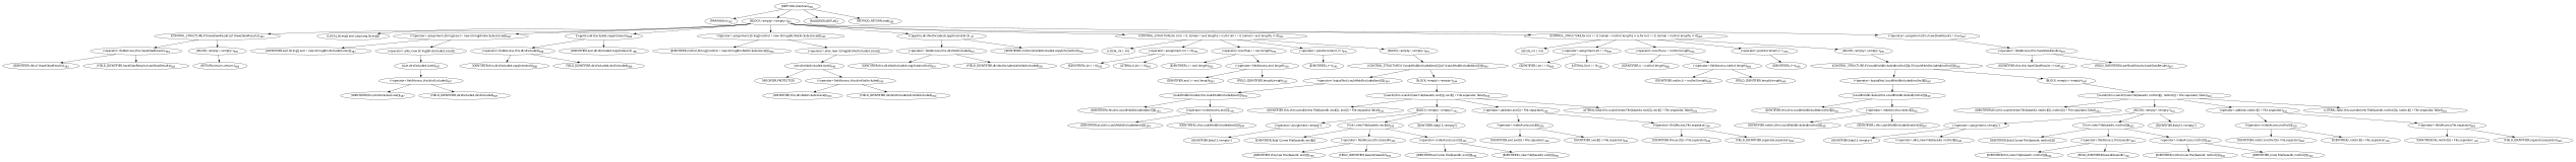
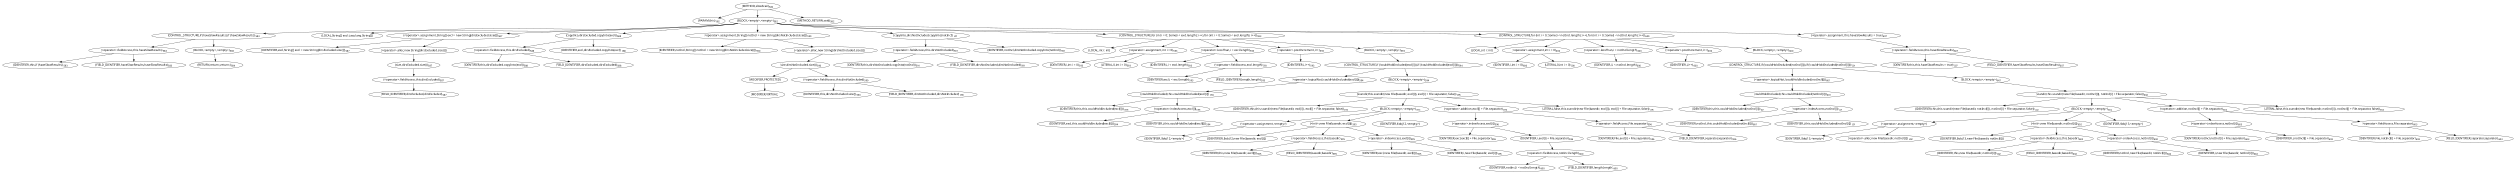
  digraph {
    fontname="Noto Sans"
    node [fontname="Noto Sans"]
    edge [fontname="Noto Sans"]
    n1 [label=<(METHOD,slowScan)<SUB>582</SUB>>]
    n2 [label=<(PARAM,this)<SUB>582</SUB>>]
    n3 [label=<(BLOCK,&lt;empty&gt;,&lt;empty&gt;)<SUB>582</SUB>>]
    n4 [label=<(MODIFIER,VIRTUAL)>]
    n5 [label=<(METHOD_RETURN,void)<SUB>582</SUB>>]
    n6 [label=<(CONTROL_STRUCTURE,if (haveSlowResults),if (haveSlowResults))<SUB>583</SUB>>]
    n7 [label=<(LOCAL,String[] excl: java.lang.String[])>]
    n8 [label=<(&lt;operator&gt;.assignment,String[] excl = new String[dirsExcluded.size()])<SUB>587</SUB>>]
    n9 [label=<(copyInto,dirsExcluded.copyInto(excl))<SUB>588</SUB>>]
    n10 [label=<(&lt;operator&gt;.assignment,String[] notIncl = new String[dirsNotIncluded.size()])<SUB>590</SUB>>]
    n11 [label=<(copyInto,dirsNotIncluded.copyInto(notIncl))<SUB>591</SUB>>]
    n12 [label=<(CONTROL_STRUCTURE,for (int i = 0; Some(i &lt; excl.length); i++),for (int i = 0; Some(i &lt; excl.length); i++))<SUB>593</SUB>>]
    n13 [label=<(CONTROL_STRUCTURE,for (int i = 0; Some(i &lt; notIncl.length); i++),for (int i = 0; Some(i &lt; notIncl.length); i++))<SUB>600</SUB>>]
    n14 [label=<(&lt;operator&gt;.assignment,this.haveSlowResults = true)<SUB>607</SUB>>]
    n15 [label=<(MODIFIER,PROTECTED)>]
    n16 [label=<(&lt;operator&gt;.fieldAccess,this.haveSlowResults)<SUB>583</SUB>>]
    n17 [label=<(BLOCK,&lt;empty&gt;,&lt;empty&gt;)<SUB>583</SUB>>]
    n18 [label=<(IDENTIFIER,excl,String[] excl = new String[dirsExcluded.size()])<SUB>587</SUB>>]
    n19 [label=<(&lt;operator&gt;.alloc,new String[dirsExcluded.size()])>]
    n20 [label=<(&lt;operator&gt;.fieldAccess,this.dirsExcluded)<SUB>588</SUB>>]
    n21 [label=<(IDENTIFIER,excl,dirsExcluded.copyInto(excl))<SUB>588</SUB>>]
    n22 [label=<(IDENTIFIER,notIncl,String[] notIncl = new String[dirsNotIncluded.size()])<SUB>590</SUB>>]
    n23 [label=<(&lt;operator&gt;.alloc,new String[dirsNotIncluded.size()])>]
    n24 [label=<(&lt;operator&gt;.fieldAccess,this.dirsNotIncluded)<SUB>591</SUB>>]
    n25 [label=<(IDENTIFIER,notIncl,dirsNotIncluded.copyInto(notIncl))<SUB>591</SUB>>]
    n26 [label=<(LOCAL,int i: int)>]
    n27 [label=<(&lt;operator&gt;.assignment,int i = 0)<SUB>593</SUB>>]
    n28 [label=<(&lt;operator&gt;.lessThan,i &lt; excl.length)<SUB>593</SUB>>]
    n29 [label=<(&lt;operator&gt;.postIncrement,i++)<SUB>593</SUB>>]
    n30 [label=<(BLOCK,&lt;empty&gt;,&lt;empty&gt;)<SUB>593</SUB>>]
    n31 [label=<(LOCAL,int i: int)>]
    n32 [label=<(&lt;operator&gt;.assignment,int i = 0)<SUB>600</SUB>>]
    n33 [label=<(&lt;operator&gt;.lessThan,i &lt; notIncl.length)<SUB>600</SUB>>]
    n34 [label=<(&lt;operator&gt;.postIncrement,i++)<SUB>600</SUB>>]
    n35 [label=<(BLOCK,&lt;empty&gt;,&lt;empty&gt;)<SUB>600</SUB>>]
    n36 [label=<(&lt;operator&gt;.fieldAccess,this.haveSlowResults)<SUB>607</SUB>>]
    n37 [label=<(IDENTIFIER,this,if (haveSlowResults))<SUB>583</SUB>>]
    n38 [label=<(FIELD_IDENTIFIER,haveSlowResults,haveSlowResults)<SUB>583</SUB>>]
    n39 [label=<(RETURN,return;,return;)<SUB>584</SUB>>]
    n40 [label=<(size,dirsExcluded.size())<SUB>587</SUB>>]
    n41 [label=<(&lt;operator&gt;.fieldAccess,this.dirsExcluded)<SUB>587</SUB>>]
-   n42 [label=<(IDENTIFIER,this,dirsExcluded.size())<SUB>587</SUB>>]
    n43 [label=<(FIELD_IDENTIFIER,dirsExcluded,dirsExcluded)<SUB>587</SUB>>]
    n44 [label=<(IDENTIFIER,this,dirsExcluded.copyInto(excl))<SUB>588</SUB>>]
    n45 [label=<(FIELD_IDENTIFIER,dirsExcluded,dirsExcluded)<SUB>588</SUB>>]
    n46 [label=<(size,dirsNotIncluded.size())<SUB>590</SUB>>]
    n47 [label=<(&lt;operator&gt;.fieldAccess,this.dirsNotIncluded)<SUB>590</SUB>>]
    n48 [label=<(IDENTIFIER,this,dirsNotIncluded.size())<SUB>590</SUB>>]
    n49 [label=<(FIELD_IDENTIFIER,dirsNotIncluded,dirsNotIncluded)<SUB>590</SUB>>]
    n50 [label=<(IDENTIFIER,this,dirsNotIncluded.copyInto(notIncl))<SUB>591</SUB>>]
    n51 [label=<(FIELD_IDENTIFIER,dirsNotIncluded,dirsNotIncluded)<SUB>591</SUB>>]
    n52 [label=<(IDENTIFIER,i,int i = 0)<SUB>593</SUB>>]
    n53 [label=<(LITERAL,0,int i = 0)<SUB>593</SUB>>]
    n54 [label=<(IDENTIFIER,i,i &lt; excl.length)<SUB>593</SUB>>]
    n55 [label=<(&lt;operator&gt;.fieldAccess,excl.length)<SUB>593</SUB>>]
    n56 [label=<(IDENTIFIER,i,i++)<SUB>593</SUB>>]
    n57 [label=<(CONTROL_STRUCTURE,if (!couldHoldIncluded(excl[i])),if (!couldHoldIncluded(excl[i])))<SUB>594</SUB>>]
    n58 [label=<(IDENTIFIER,excl,i &lt; excl.length)<SUB>593</SUB>>]
    n59 [label=<(FIELD_IDENTIFIER,length,length)<SUB>593</SUB>>]
    n60 [label=<(&lt;operator&gt;.logicalNot,!couldHoldIncluded(excl[i]))<SUB>594</SUB>>]
    n61 [label=<(BLOCK,&lt;empty&gt;,&lt;empty&gt;)<SUB>594</SUB>>]
    n62 [label=<(couldHoldIncluded,this.couldHoldIncluded(excl[i]))<SUB>594</SUB>>]
    n63 [label=<(scandir,this.scandir(new File(basedir, excl[i]), excl[i] + File.separator, false))<SUB>595</SUB>>]
    n64 [label=<(IDENTIFIER,this,this.couldHoldIncluded(excl[i]))<SUB>594</SUB>>]
    n65 [label=<(&lt;operator&gt;.indexAccess,excl[i])<SUB>594</SUB>>]
    n66 [label=<(IDENTIFIER,excl,this.couldHoldIncluded(excl[i]))<SUB>594</SUB>>]
    n67 [label=<(IDENTIFIER,i,this.couldHoldIncluded(excl[i]))<SUB>594</SUB>>]
    n68 [label=<(IDENTIFIER,this,this.scandir(new File(basedir, excl[i]), excl[i] + File.separator, false))<SUB>595</SUB>>]
    n69 [label=<(BLOCK,&lt;empty&gt;,&lt;empty&gt;)<SUB>595</SUB>>]
    n70 [label=<(&lt;operator&gt;.addition,excl[i] + File.separator)<SUB>596</SUB>>]
    n71 [label=<(LITERAL,false,this.scandir(new File(basedir, excl[i]), excl[i] + File.separator, false))<SUB>596</SUB>>]
    n72 [label=<(&lt;operator&gt;.assignment,&lt;empty&gt;)>]
    n73 [label=<(&lt;init&gt;,new File(basedir, excl[i]))<SUB>595</SUB>>]
    n74 [label=<(IDENTIFIER,$obj12,&lt;empty&gt;)>]
    n75 [label=<(&lt;operator&gt;.indexAccess,excl[i])<SUB>596</SUB>>]
    n76 [label=<(&lt;operator&gt;.fieldAccess,File.separator)<SUB>596</SUB>>]
    n77 [label=<(IDENTIFIER,$obj12,&lt;empty&gt;)>]
    n78 [label=<(IDENTIFIER,$obj12,new File(basedir, excl[i]))>]
    n79 [label=<(&lt;operator&gt;.fieldAccess,this.basedir)<SUB>595</SUB>>]
    n80 [label=<(&lt;operator&gt;.indexAccess,excl[i])<SUB>595</SUB>>]
    n81 [label=<(IDENTIFIER,this,new File(basedir, excl[i]))<SUB>595</SUB>>]
    n82 [label=<(FIELD_IDENTIFIER,basedir,basedir)<SUB>595</SUB>>]
    n83 [label=<(IDENTIFIER,excl,new File(basedir, excl[i]))<SUB>595</SUB>>]
    n84 [label=<(IDENTIFIER,i,new File(basedir, excl[i]))<SUB>595</SUB>>]
    n85 [label=<(IDENTIFIER,excl,excl[i] + File.separator)<SUB>596</SUB>>]
    n86 [label=<(IDENTIFIER,i,excl[i] + File.separator)<SUB>596</SUB>>]
    n87 [label=<(IDENTIFIER,File,excl[i] + File.separator)<SUB>596</SUB>>]
    n88 [label=<(FIELD_IDENTIFIER,separator,separator)<SUB>596</SUB>>]
    n89 [label=<(IDENTIFIER,i,int i = 0)<SUB>600</SUB>>]
    n90 [label=<(LITERAL,0,int i = 0)<SUB>600</SUB>>]
    n91 [label=<(IDENTIFIER,i,i &lt; notIncl.length)<SUB>600</SUB>>]
    n92 [label=<(&lt;operator&gt;.fieldAccess,notIncl.length)<SUB>600</SUB>>]
    n93 [label=<(IDENTIFIER,i,i++)<SUB>600</SUB>>]
    n94 [label=<(CONTROL_STRUCTURE,if (!couldHoldIncluded(notIncl[i])),if (!couldHoldIncluded(notIncl[i])))<SUB>601</SUB>>]
    n95 [label=<(IDENTIFIER,notIncl,i &lt; notIncl.length)<SUB>600</SUB>>]
    n96 [label=<(FIELD_IDENTIFIER,length,length)<SUB>600</SUB>>]
    n97 [label=<(&lt;operator&gt;.logicalNot,!couldHoldIncluded(notIncl[i]))<SUB>601</SUB>>]
    n98 [label=<(BLOCK,&lt;empty&gt;,&lt;empty&gt;)<SUB>601</SUB>>]
    n99 [label=<(couldHoldIncluded,this.couldHoldIncluded(notIncl[i]))<SUB>601</SUB>>]
    n100 [label=<(scandir,this.scandir(new File(basedir, notIncl[i]), notIncl[i] + File.separator, false))<SUB>602</SUB>>]
    n101 [label=<(IDENTIFIER,this,this.couldHoldIncluded(notIncl[i]))<SUB>601</SUB>>]
    n102 [label=<(&lt;operator&gt;.indexAccess,notIncl[i])<SUB>601</SUB>>]
    n103 [label=<(IDENTIFIER,notIncl,this.couldHoldIncluded(notIncl[i]))<SUB>601</SUB>>]
    n104 [label=<(IDENTIFIER,i,this.couldHoldIncluded(notIncl[i]))<SUB>601</SUB>>]
    n105 [label=<(IDENTIFIER,this,this.scandir(new File(basedir, notIncl[i]), notIncl[i] + File.separator, false))<SUB>602</SUB>>]
    n106 [label=<(BLOCK,&lt;empty&gt;,&lt;empty&gt;)<SUB>602</SUB>>]
    n107 [label=<(&lt;operator&gt;.addition,notIncl[i] + File.separator)<SUB>603</SUB>>]
    n108 [label=<(LITERAL,false,this.scandir(new File(basedir, notIncl[i]), notIncl[i] + File.separator, false))<SUB>603</SUB>>]
    n109 [label=<(&lt;operator&gt;.assignment,&lt;empty&gt;)>]
    n110 [label=<(&lt;init&gt;,new File(basedir, notIncl[i]))<SUB>602</SUB>>]
    n111 [label=<(IDENTIFIER,$obj13,&lt;empty&gt;)>]
    n112 [label=<(&lt;operator&gt;.indexAccess,notIncl[i])<SUB>603</SUB>>]
    n113 [label=<(&lt;operator&gt;.fieldAccess,File.separator)<SUB>603</SUB>>]
    n114 [label=<(IDENTIFIER,$obj13,&lt;empty&gt;)>]
    n115 [label=<(&lt;operator&gt;.alloc,new File(basedir, notIncl[i]))<SUB>602</SUB>>]
    n116 [label=<(IDENTIFIER,$obj13,new File(basedir, notIncl[i]))>]
    n117 [label=<(&lt;operator&gt;.fieldAccess,this.basedir)<SUB>602</SUB>>]
    n118 [label=<(&lt;operator&gt;.indexAccess,notIncl[i])<SUB>602</SUB>>]
    n119 [label=<(IDENTIFIER,this,new File(basedir, notIncl[i]))<SUB>602</SUB>>]
    n120 [label=<(FIELD_IDENTIFIER,basedir,basedir)<SUB>602</SUB>>]
    n121 [label=<(IDENTIFIER,notIncl,new File(basedir, notIncl[i]))<SUB>602</SUB>>]
    n122 [label=<(IDENTIFIER,i,new File(basedir, notIncl[i]))<SUB>602</SUB>>]
    n123 [label=<(IDENTIFIER,notIncl,notIncl[i] + File.separator)<SUB>603</SUB>>]
    n124 [label=<(IDENTIFIER,i,notIncl[i] + File.separator)<SUB>603</SUB>>]
    n125 [label=<(IDENTIFIER,File,notIncl[i] + File.separator)<SUB>603</SUB>>]
    n126 [label=<(FIELD_IDENTIFIER,separator,separator)<SUB>603</SUB>>]
    n127 [label=<(IDENTIFIER,this,this.haveSlowResults = true)<SUB>607</SUB>>]
    n128 [label=<(FIELD_IDENTIFIER,haveSlowResults,haveSlowResults)<SUB>607</SUB>>]
    n1 -> n2
    n1 -> n3
-   n1 -> n4
+   n15 -> n4
    n1 -> n5
    n3 -> n6
    n3 -> n7
    n3 -> n8
    n3 -> n9
    n3 -> n10
    n3 -> n11
    n3 -> n12
    n3 -> n13
    n3 -> n14
    n6 -> n16
    n6 -> n17
    n8 -> n18
    n8 -> n19
    n9 -> n20
    n9 -> n21
    n10 -> n22
    n10 -> n23
    n11 -> n24
    n11 -> n25
    n12 -> n26
    n12 -> n27
    n12 -> n28
    n12 -> n29
    n12 -> n30
    n13 -> n31
    n13 -> n32
    n13 -> n33
    n13 -> n34
    n13 -> n35
    n14 -> n36
    n16 -> n37
    n16 -> n38
    n17 -> n39
    n19 -> n40
    n20 -> n44
    n20 -> n45
    n23 -> n46
    n24 -> n50
    n24 -> n51
    n27 -> n52
    n27 -> n53
    n28 -> n54
    n28 -> n55
    n29 -> n56
    n30 -> n57
    n32 -> n89
    n32 -> n90
    n33 -> n91
-   n33 -> n92
+   n86 -> n92
    n34 -> n93
    n35 -> n94
    n36 -> n127
    n36 -> n128
    n40 -> n41
-   n41 -> n42
    n41 -> n43
    n46 -> n15
    n46 -> n47
    n47 -> n48
    n47 -> n49
    n55 -> n58
    n55 -> n59
    n57 -> n60
    n57 -> n61
    n60 -> n62
    n61 -> n63
    n62 -> n64
    n62 -> n65
    n63 -> n68
    n63 -> n69
    n63 -> n70
    n63 -> n71
    n65 -> n66
    n65 -> n67
    n69 -> n72
    n69 -> n73
    n69 -> n74
    n70 -> n75
    n70 -> n76
    n72 -> n77
    n73 -> n78
    n73 -> n79
    n73 -> n80
    n75 -> n85
    n75 -> n86
    n76 -> n87
    n76 -> n88
    n79 -> n81
    n79 -> n82
    n80 -> n83
    n80 -> n84
    n92 -> n95
    n92 -> n96
    n94 -> n97
    n94 -> n98
    n97 -> n99
    n98 -> n100
    n99 -> n101
    n99 -> n102
    n100 -> n105
    n100 -> n106
    n100 -> n107
    n100 -> n108
    n102 -> n103
    n102 -> n104
    n106 -> n109
    n106 -> n110
    n106 -> n111
    n107 -> n112
    n107 -> n113
    n109 -> n114
    n109 -> n115
    n110 -> n116
    n110 -> n117
    n110 -> n118
    n112 -> n123
    n112 -> n124
    n113 -> n125
    n113 -> n126
    n117 -> n119
    n117 -> n120
    n118 -> n121
    n118 -> n122
  }
